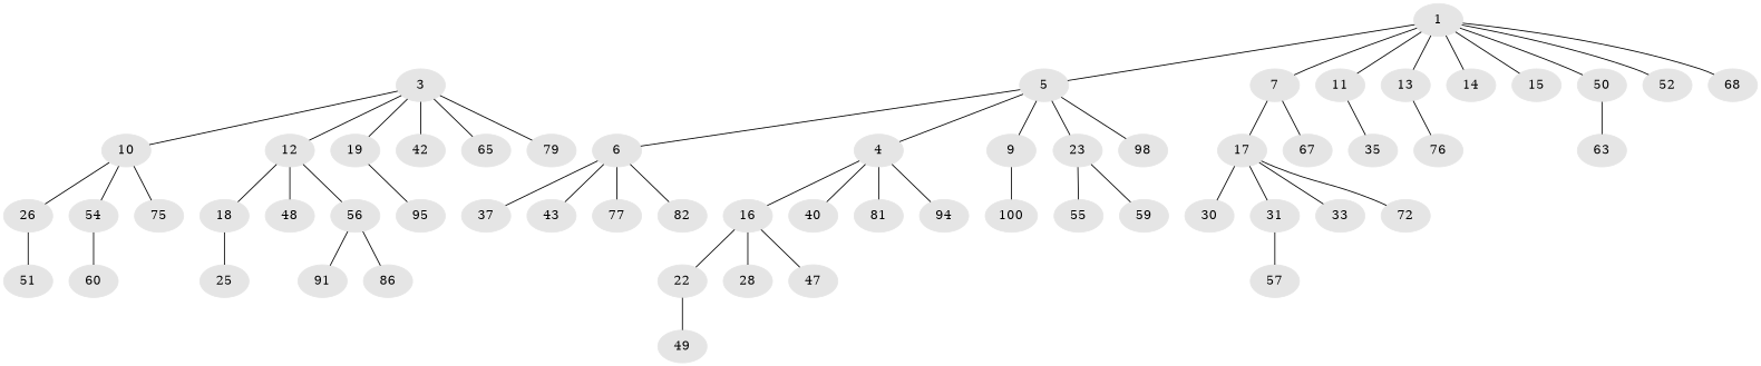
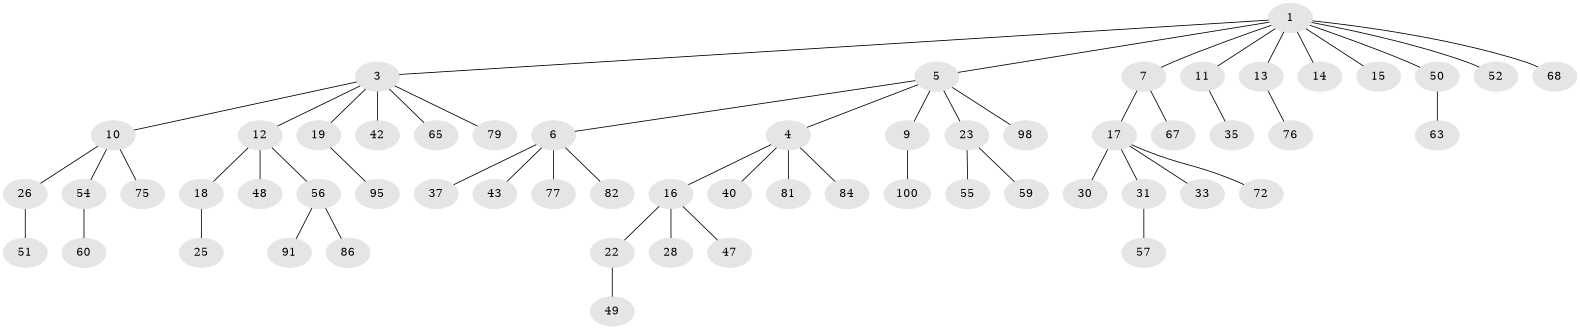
  graph {
    node [color=gray90 style=filled]
    1 [super="+2"]
    3 [super="+4+27+53"]
    5
    7
    11
    13
    14
    15
    50
    52 [super="+71"]
    68 [super="+73"]
    10
    12 [super="+66+96+32+38"]
    19 [super="+41"]
    42
    65 [super="+83"]
    79 [super="+99"]
    6 [super="+21"]
    n19 [label=4]
    9 [super="+36+29+44"]
    23 [super="+24"]
    98
    17
    67
    35
    76
    63
    26 [super="+88"]
    54
    75
    18
    48
    56
    95
    37
    43 [super="+74"]
    77 [super="+89"]
    82 [super="+94"]
    16 [super="+20"]
    40 [super="+97+70+45"]
    81
-   84 [label=94]
+   84
    100
    55
    59 [super="+90"]
    30 [super="+58"]
    31
    33
    72
    22
    28 [super="+62"]
    47
    51
    60 [super="+78"]
    25
    n56 [label=91]
    86
    49
    57
+   1 -- 3
    1 -- 5
    1 -- 7
    1 -- 11
    1 -- 13
    1 -- 14
    1 -- 15
    1 -- 50
    1 -- 52
    1 -- 68
    3 -- 10
    3 -- 12
    3 -- 19
    3 -- 42
    3 -- 65
    3 -- 79
    5 -- 6
    5 -- n19
    5 -- 9
    5 -- 23
    5 -- 98
    7 -- 17
    7 -- 67
    11 -- 35
    13 -- 76
    50 -- 63
    10 -- 26
    10 -- 54
    10 -- 75
    12 -- 18
    12 -- 48
    12 -- 56
    19 -- 95
    6 -- 37
    6 -- 43
    6 -- 77
    6 -- 82
    n19 -- 16
    n19 -- 40
    n19 -- 81
    n19 -- 84
    9 -- 100
    23 -- 55
    23 -- 59
    17 -- 30
    17 -- 31
    17 -- 33
    17 -- 72
    26 -- 51
    54 -- 60
    18 -- 25
    56 -- n56
    56 -- 86
    16 -- 22
    16 -- 28
    16 -- 47
    31 -- 57
    22 -- 49
  }
